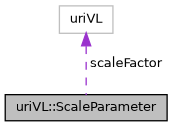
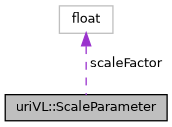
  digraph {
    node [fontname=Helvetica fontsize=10 shape=record style=filled]
    n1 [color=black fillcolor=grey75 fontcolor=black height=0.2 label="uriVL::ScaleParameter" width=0.4]
-   n2 [color=grey75 fillcolor=white height=0.2 label=uriVL width=0.4]
+   n2 [color=grey75 fillcolor=white height=0.2 label=float width=0.4]
    n2 -> n1 [color=darkorchid3 dir=back fontname=Helvetica fontsize=10 label=" scaleFactor" labelfontname=Helvetica labelfontsize=10 style=dashed]
  }
